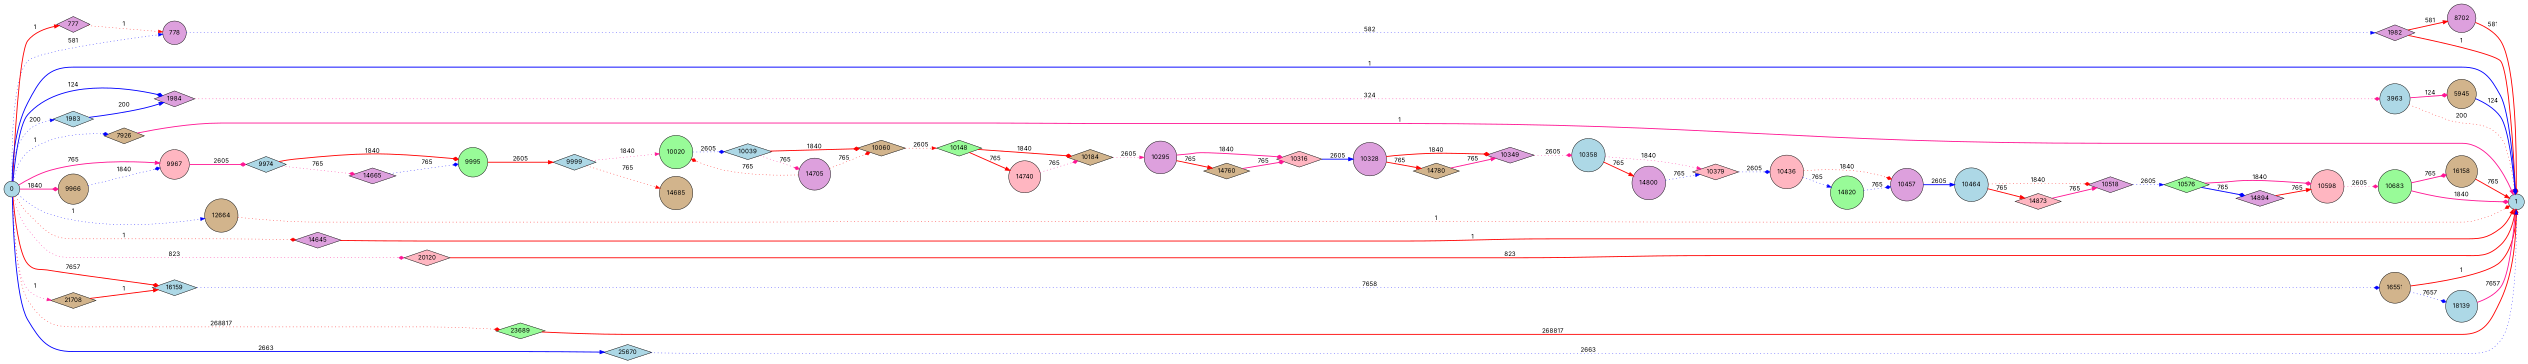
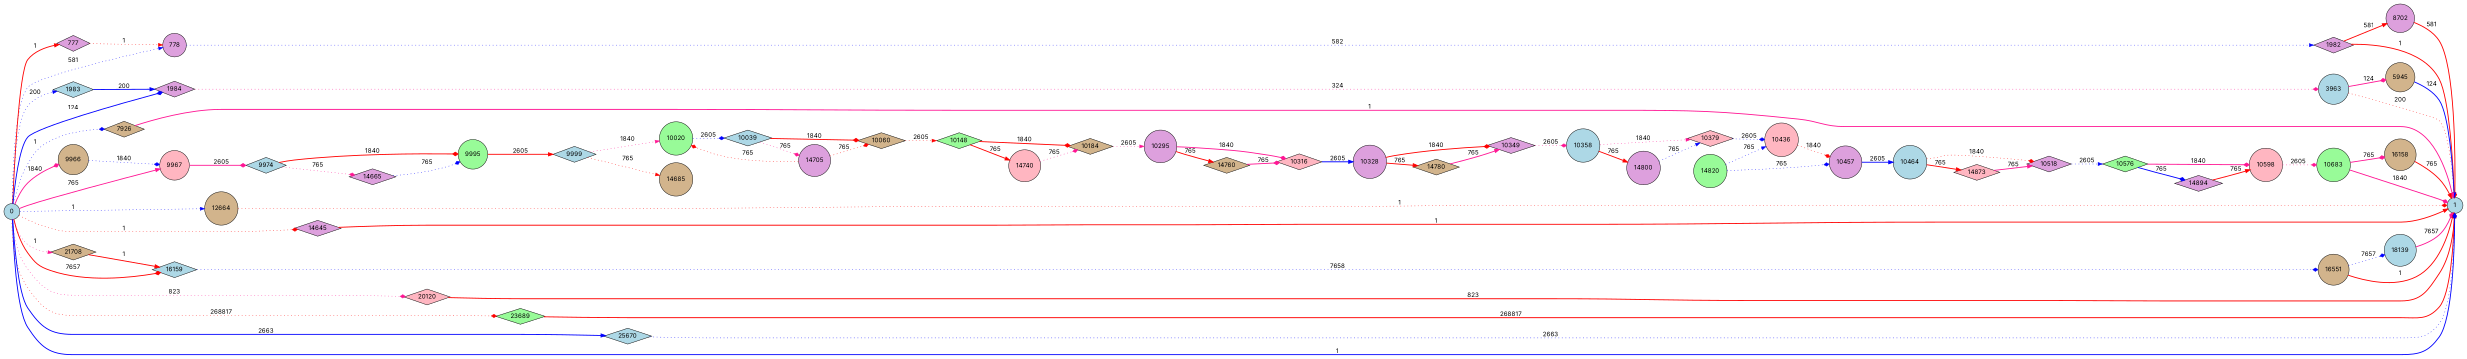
  digraph {
    fontname=Inter
    rankdir=LR
    node [fillcolor=plum fontname=Inter shape=circle style=filled]
    edge [arrowhead=diamond color=red fontname=Inter style=bold]
    778
    777 [shape=diamond]
    1982 [shape=diamond]
    1 [fillcolor=lightblue]
    8702
    1983 [fillcolor=lightblue shape=diamond]
    1984 [shape=diamond]
    3963 [fillcolor=lightblue]
    5945 [fillcolor=tan]
    7926 [fillcolor=tan shape=diamond]
    9966 [fillcolor=tan]
    9967 [fillcolor=lightpink]
    9974 [fillcolor=lightblue shape=diamond]
    9995 [fillcolor=palegreen]
    14665 [shape=diamond]
    9999 [fillcolor=lightblue shape=diamond]
    10020 [fillcolor=palegreen]
    14685 [fillcolor=tan]
    10039 [fillcolor=lightblue shape=diamond]
    10060 [fillcolor=tan shape=diamond]
    14705
    10148 [fillcolor=palegreen shape=diamond]
    10184 [fillcolor=tan shape=diamond]
    14740 [fillcolor=lightpink]
    10295
    10316 [fillcolor=lightpink shape=diamond]
    14760 [fillcolor=tan shape=diamond]
    10328
    10349 [shape=diamond]
    14780 [fillcolor=tan shape=diamond]
    10358 [fillcolor=lightblue]
    10379 [fillcolor=lightpink shape=diamond]
    14800
    10436 [fillcolor=lightpink]
    10457
    14820 [fillcolor=palegreen]
    10464 [fillcolor=lightblue]
    10518 [shape=diamond]
    14873 [fillcolor=lightpink shape=diamond]
    10576 [fillcolor=palegreen shape=diamond]
    10598 [fillcolor=lightpink]
    14894 [shape=diamond]
    10683 [fillcolor=palegreen]
    16158 [fillcolor=tan]
    12664 [fillcolor=tan]
    14645 [shape=diamond]
    16159 [fillcolor=lightblue shape=diamond]
    16551 [fillcolor=tan]
    18139 [fillcolor=lightblue]
    20120 [fillcolor=lightpink shape=diamond]
    21708 [fillcolor=tan shape=diamond]
    23689 [fillcolor=palegreen shape=diamond]
    25670 [fillcolor=lightblue shape=diamond]
    0 [fillcolor=lightblue]
    778 -> 1982 [arrowhead=normal color=blue label=582 style=dotted]
    777 -> 778 [arrowhead=normal label=1 style=dotted]
    1982 -> 1 [arrowhead=normal label=1]
    1982 -> 8702 [arrowhead=normal label=581]
    8702 -> 1 [label=581]
    1983 -> 1984 [arrowhead=normal color=blue label=200]
    1984 -> 3963 [color=deeppink label=324 style=dotted]
    3963 -> 1 [arrowhead=normal label=200 style=dotted]
    3963 -> 5945 [color=deeppink label=124]
    5945 -> 1 [arrowhead=normal color=blue label=124]
    7926 -> 1 [arrowhead=normal color=deeppink label=1]
    9966 -> 9967 [color=blue label=1840 style=dotted]
    9967 -> 9974 [color=deeppink label=2605]
    9974 -> 9995 [label=1840]
    9974 -> 14665 [color=deeppink label=765 style=dotted]
    9995 -> 9999 [arrowhead=normal label=2605]
    14665 -> 9995 [color=blue label=765 style=dotted]
    9999 -> 10020 [arrowhead=normal color=deeppink label=1840 style=dotted]
    9999 -> 14685 [arrowhead=normal label=765 style=dotted]
    10020 -> 10039 [color=blue label=2605 style=dotted]
    10039 -> 10060 [label=1840]
    10039 -> 14705 [color=deeppink label=765 style=dotted]
    10060 -> 10148 [arrowhead=normal label=2605 style=dotted]
    14705 -> 10020 [label=765 style=dotted]
    14705 -> 10060 [label=765 style=dotted]
    10148 -> 10184 [label=1840]
    10148 -> 14740 [arrowhead=normal label=765]
    10184 -> 10295 [arrowhead=normal color=deeppink label=2605 style=dotted]
    14740 -> 10184 [color=deeppink label=765 style=dotted]
    10295 -> 10316 [color=deeppink label=1840]
    10295 -> 14760 [arrowhead=normal label=765]
    10316 -> 10328 [arrowhead=normal color=blue label=2605]
    14760 -> 10316 [color=deeppink label=765]
    10328 -> 10349 [label=1840]
    10328 -> 14780 [arrowhead=normal label=765]
    10349 -> 10358 [color=deeppink label=2605 style=dotted]
    14780 -> 10349 [arrowhead=normal color=deeppink label=765]
    10358 -> 10379 [arrowhead=normal color=deeppink label=1840 style=dotted]
    10358 -> 14800 [arrowhead=normal label=765]
    10379 -> 10436 [color=blue label=2605 style=dotted]
    14800 -> 10379 [arrowhead=normal color=blue label=765 style=dotted]
    10436 -> 10457 [label=1840 style=dotted]
-   10436 -> 14820 [arrowhead=normal color=blue label=765 style=dotted]
+   14820 -> 10436 [arrowhead=normal color=blue label=765 style=dotted]
    10457 -> 10464 [arrowhead=normal color=blue label=2605]
    14820 -> 10457 [color=blue label=765 style=dotted]
    10464 -> 10518 [label=1840 style=dotted]
    10464 -> 14873 [arrowhead=normal label=765]
    10518 -> 10576 [arrowhead=normal color=blue label=2605 style=dotted]
    14873 -> 10518 [arrowhead=normal color=deeppink label=765]
    10576 -> 10598 [color=deeppink label=1840]
    10576 -> 14894 [color=blue label=765]
    10598 -> 10683 [color=deeppink label=2605 style=dotted]
    14894 -> 10598 [arrowhead=normal label=765]
    10683 -> 1 [color=deeppink label=1840]
    10683 -> 16158 [color=deeppink label=765]
    16158 -> 1 [arrowhead=normal label=765]
    12664 -> 1 [label=1 style=dotted]
    14645 -> 1 [arrowhead=normal label=1]
    16159 -> 16551 [color=blue label=7658 style=dotted]
    16551 -> 1 [arrowhead=normal label=1]
    16551 -> 18139 [color=blue label=7657 style=dotted]
    18139 -> 1 [color=deeppink label=7657]
    20120 -> 1 [arrowhead=normal label=823]
    21708 -> 16159 [arrowhead=normal label=1]
    23689 -> 1 [label=268817]
    25670 -> 1 [arrowhead=normal color=blue label=2663 style=dotted]
    0 -> 778 [arrowhead=normal color=blue label=581 style=dotted]
    0 -> 777 [arrowhead=normal label=1]
    0 -> 1 [color=blue label=1]
    0 -> 1983 [arrowhead=normal color=blue label=200 style=dotted]
    0 -> 1984 [color=blue label=124]
    0 -> 7926 [color=blue label=1 style=dotted]
    0 -> 9966 [color=deeppink label=1840]
    0 -> 9967 [arrowhead=normal color=deeppink label=765]
    0 -> 12664 [arrowhead=normal color=blue label=1 style=dotted]
    0 -> 14645 [label=1 style=dotted]
    0 -> 16159 [label=7657]
    0 -> 20120 [color=deeppink label=823 style=dotted]
    0 -> 21708 [arrowhead=normal color=deeppink label=1 style=dotted]
    0 -> 23689 [label=268817 style=dotted]
    0 -> 25670 [arrowhead=normal color=blue label=2663]
  }
